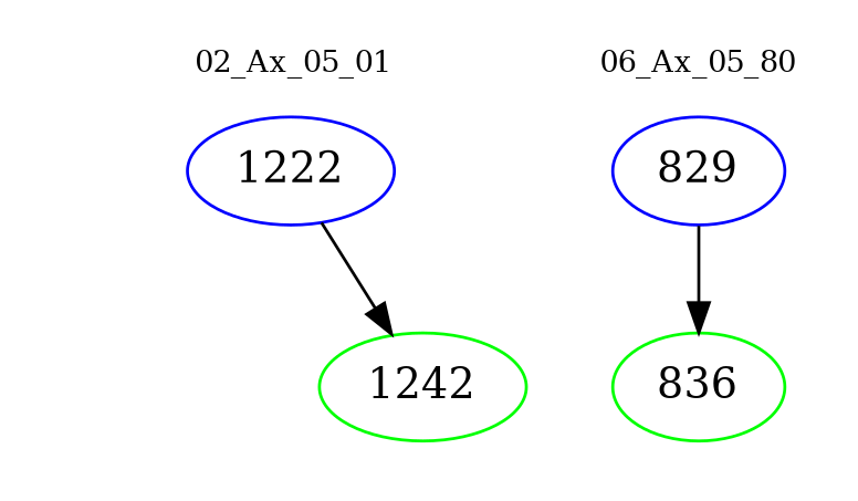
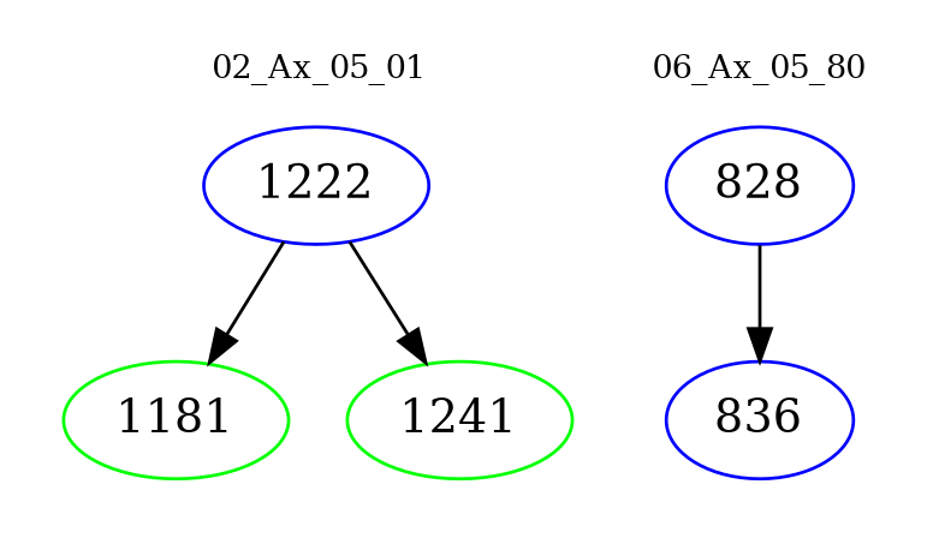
  digraph {
    node [color=green]
    edge [color=black]
    n1 [color=blue label=1222]
-   n3 [label=1242]
-   n4 [color=blue label=829]
-   n5 [label=836]
+   n2 [label=1181]
+   n3 [label=1241]
+   n4 [color=blue label=828]
+   n5 [color=blue label=836]
    subgraph cluster_1 {
      color=white
      fontsize=10
      label="02_Ax_05_01"
      n1
+     n2
      n3
    }
    subgraph cluster_2 {
      color=white
      fontsize=10
      label="06_Ax_05_80"
      n4
      n5
    }
+   n1 -> n2
    n1 -> n3
    n4 -> n5
  }
